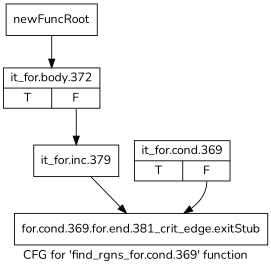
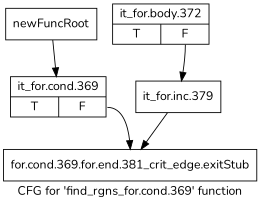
  digraph {
    fontname=Nunito
    label="CFG for 'find_rgns_for.cond.369' function"
    node [fontname=Nunito shape=record]
    edge [fontname=Nunito]
    n1 [label="{newFuncRoot}"]
    n2 [label="{it_for.cond.369|{<s0>T|<s1>F}}"]
    n3 [label="{for.cond.369.for.end.381_crit_edge.exitStub}"]
    n4 [label="{it_for.body.372|{<s0>T|<s1>F}}"]
    n5 [label="{it_for.inc.379}"]
-   n1 -> n4
+   n1 -> n2
    n2 -> n3 [tailport=s1]
    n4 -> n5 [tailport=s1]
    n5 -> n3
  }
